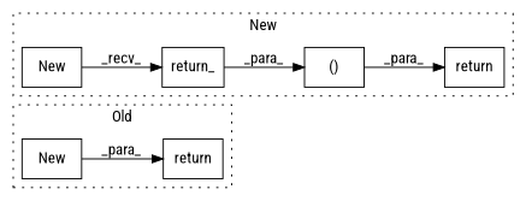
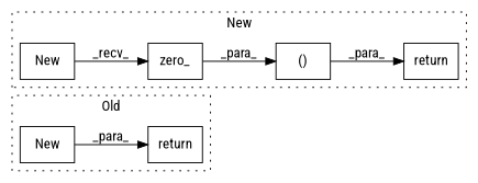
  digraph {
    rankdir=LR
    fontname="Roboto Condensed"
    node [a=32 l=12 shape=box fontname="Roboto Condensed"]
    edge [fontname="Roboto Condensed"]
    n1 [a=41 label=return s=24111]
    n2 [l="4,1" label=New s="22912,22933"]
-   n3 [l=7 label=return_ s=23140]
+   n3 [l=7 label=zero_ s=23140]
    n4 [a=41 label=return s=24284]
    n5 [l="4,1" label=New s="23119,23138"]
    n6 [a=106 l=106 label="()" s=24296]
    subgraph cluster_1 {
      label=Old
      style=dotted
      n1
      n2
    }
    subgraph cluster_2 {
      label=New
      style=dotted
      n3
      n4
      n5
      n6
    }
    n2 -> n1 [label=_para_]
    n3 -> n6 [label=_para_]
    n5 -> n3 [label=_recv_]
    n6 -> n4 [label=_para_]
  }
